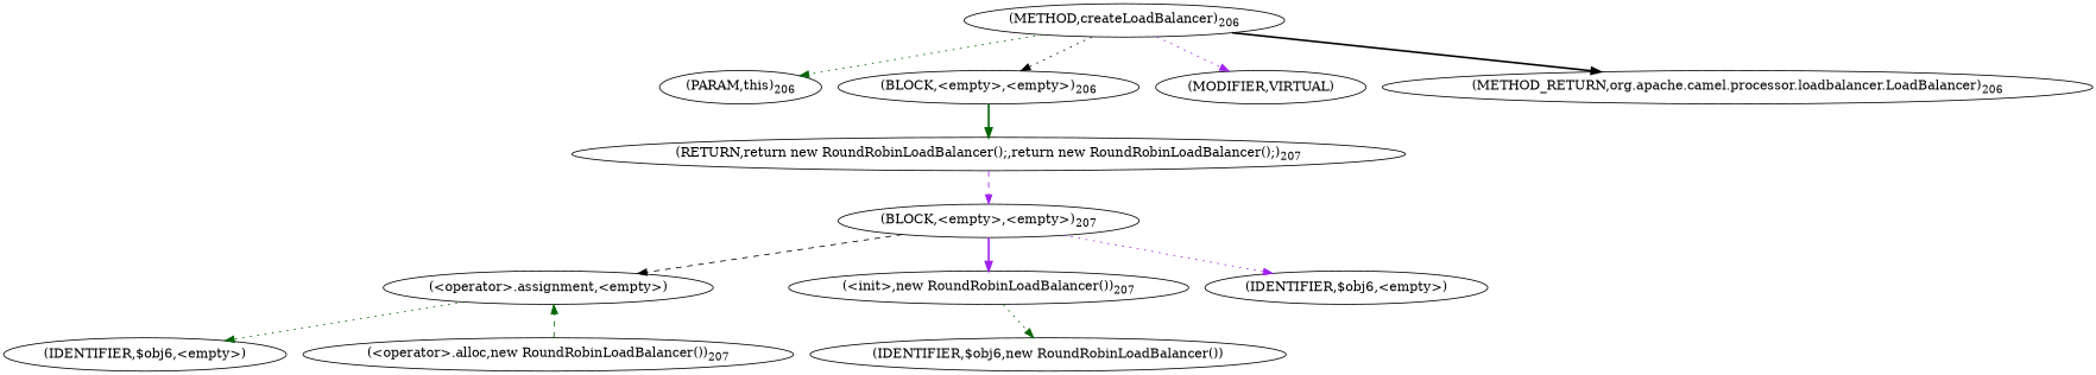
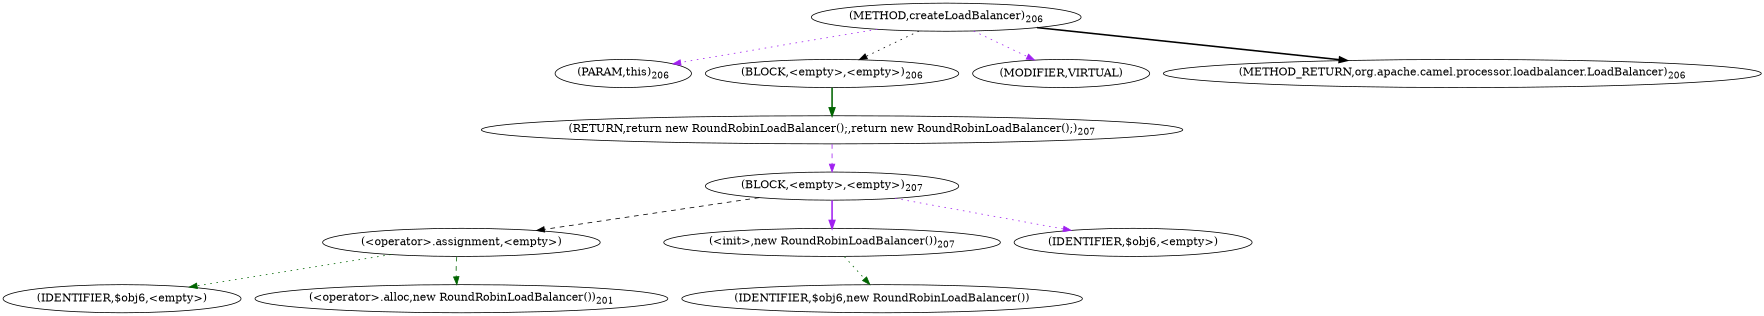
  digraph {
    edge [color=darkgreen style=dotted]
    n1 [label=<(METHOD,createLoadBalancer)<SUB>206</SUB>>]
    n2 [label=<(PARAM,this)<SUB>206</SUB>>]
    n3 [label=<(BLOCK,&lt;empty&gt;,&lt;empty&gt;)<SUB>206</SUB>>]
    n4 [label=<(MODIFIER,VIRTUAL)>]
    n5 [label=<(METHOD_RETURN,org.apache.camel.processor.loadbalancer.LoadBalancer)<SUB>206</SUB>>]
    n6 [label=<(RETURN,return new RoundRobinLoadBalancer();,return new RoundRobinLoadBalancer();)<SUB>207</SUB>>]
    n7 [label=<(BLOCK,&lt;empty&gt;,&lt;empty&gt;)<SUB>207</SUB>>]
    n8 [label=<(&lt;operator&gt;.assignment,&lt;empty&gt;)>]
    n9 [label=<(&lt;init&gt;,new RoundRobinLoadBalancer())<SUB>207</SUB>>]
    n10 [label=<(IDENTIFIER,$obj6,&lt;empty&gt;)>]
    n11 [label=<(IDENTIFIER,$obj6,&lt;empty&gt;)>]
-   n12 [label=<(&lt;operator&gt;.alloc,new RoundRobinLoadBalancer())<SUB>207</SUB>>]
+   n12 [label=<(&lt;operator&gt;.alloc,new RoundRobinLoadBalancer())<SUB>201</SUB>>]
    n13 [label=<(IDENTIFIER,$obj6,new RoundRobinLoadBalancer())>]
-   n1 -> n2
+   n1 -> n2 [color=purple]
    n1 -> n3 [color=black]
    n1 -> n4 [color=purple]
    n1 -> n5 [color=black style=bold]
    n3 -> n6 [style=bold]
    n6 -> n7 [color=purple style=dashed]
    n7 -> n8 [color=black style=dashed]
    n7 -> n9 [color=purple style=bold]
    n7 -> n10 [color=purple]
    n8 -> n11
-   n12 -> n8 [style=dashed]
+   n8 -> n12 [style=dashed]
    n9 -> n13
  }
